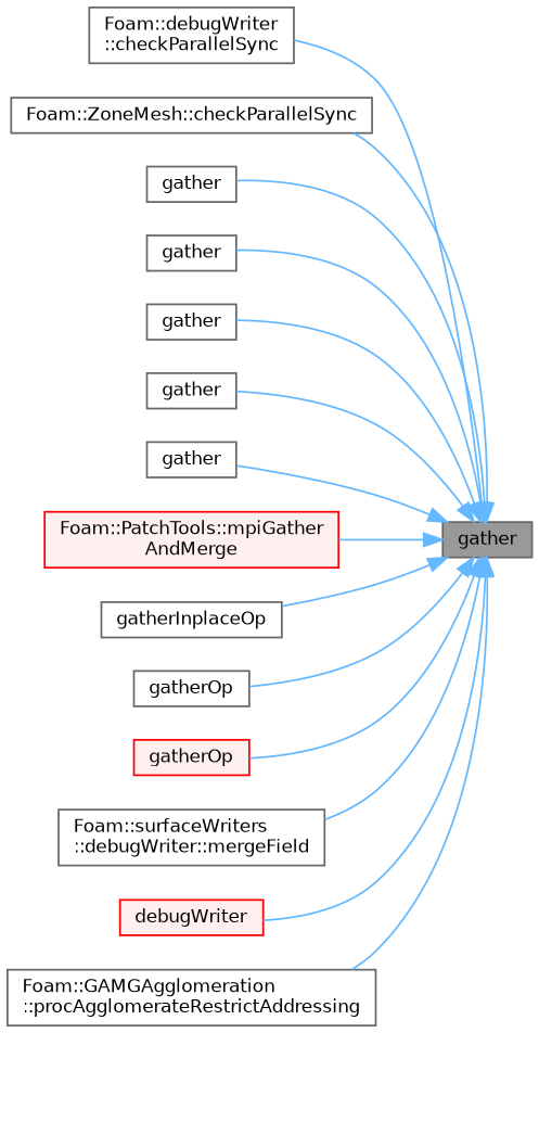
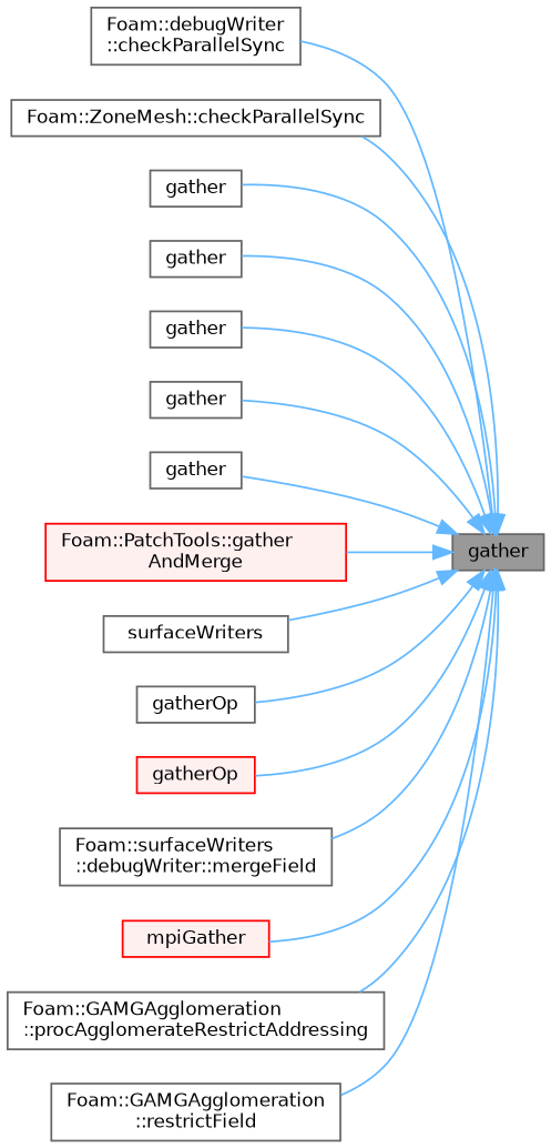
  digraph {
    rankdir=RL
    node [color=grey40 fillcolor=white fontname=Helvetica fontsize=10 shape=box style=filled]
    edge [color=steelblue1 dir=back fontname=Helvetica fontsize=10 labelfontname=Helvetica labelfontsize=10 style=solid]
    n1 [color=gray40 fillcolor=grey60 fontcolor=black height=0.2 label=gather width=0.4]
    n2 [height=0.2 label="Foam::debugWriter\l::checkParallelSync" width=0.4]
    n3 [height=0.2 label="Foam::ZoneMesh::checkParallelSync" width=0.4]
    n4 [height=0.2 label=gather width=0.4]
    n5 [height=0.2 label=gather width=0.4]
    n6 [height=0.2 label=gather width=0.4]
    n7 [height=0.2 label=gather width=0.4]
    n8 [height=0.2 label=gather width=0.4]
-   n9 [color=red fillcolor="#FFF0F0" height=0.2 label="Foam::PatchTools::mpiGather\lAndMerge" width=0.4]
-   n10 [height=0.2 label=gatherInplaceOp width=0.4]
+   n9 [color=red fillcolor="#FFF0F0" height=0.2 label="Foam::PatchTools::gather\lAndMerge" width=0.4]
+   n10 [height=0.2 label=surfaceWriters width=0.4]
    n11 [height=0.2 label=gatherOp width=0.4]
    n12 [color=red fillcolor="#FFF0F0" height=0.2 label=gatherOp width=0.4]
    n13 [height=0.2 label="Foam::surfaceWriters\l::debugWriter::mergeField" width=0.4]
-   n14 [color=red fillcolor="#FFF0F0" height=0.2 label=debugWriter width=0.4]
+   n14 [color=red fillcolor="#FFF0F0" height=0.2 label=mpiGather width=0.4]
    n15 [height=0.2 label="Foam::GAMGAgglomeration\l::procAgglomerateRestrictAddressing" width=0.4]
+   n16 [height=0.2 label="Foam::GAMGAgglomeration\l::restrictField" width=0.4]
    n1 -> n2
    n1 -> n3
    n1 -> n4
    n1 -> n5
    n1 -> n6
    n1 -> n7
    n1 -> n8
    n1 -> n9
    n1 -> n10
    n1 -> n11
    n1 -> n12
    n1 -> n13
    n1 -> n14
    n1 -> n15
+   n1 -> n16
  }
